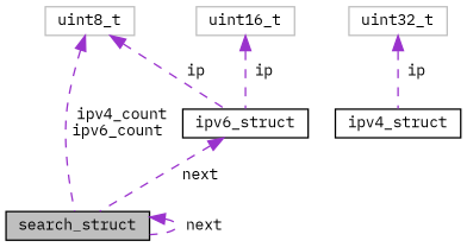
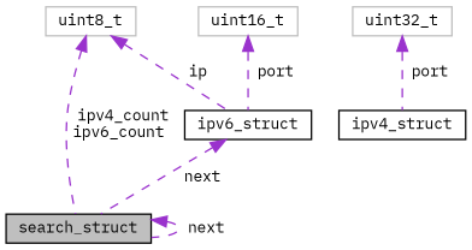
  digraph {
    fontname="IBM Plex Mono"
    node [color=black fillcolor=white fontname="IBM Plex Mono" fontsize=10 shape=record style=filled]
    edge [color=darkorchid3 dir=back fontname="IBM Plex Mono" fontsize=10 labelfontname=Helvetica labelfontsize=10 style=dashed]
    n1 [fillcolor=grey75 fontcolor=black height=0.2 label=search_struct width=0.4]
    n2 [color=grey75 height=0.2 label=uint8_t width=0.4]
    n3 [height=0.2 label=ipv6_struct width=0.4]
    n4 [color=grey75 height=0.2 label=uint16_t width=0.4]
    n5 [height=0.2 label=ipv4_struct width=0.4]
    n6 [color=grey75 height=0.2 label=uint32_t width=0.4]
    n1 -> n1 [label=" next"]
    n2 -> n1 [label=" ipv4_count\nipv6_count"]
    n2 -> n3 [label=" ip"]
    n3 -> n1 [label=" next"]
-   n4 -> n3 [label=" ip"]
-   n6 -> n5 [label=" ip"]
+   n4 -> n3 [label=" port"]
+   n6 -> n5 [label=" port"]
  }
